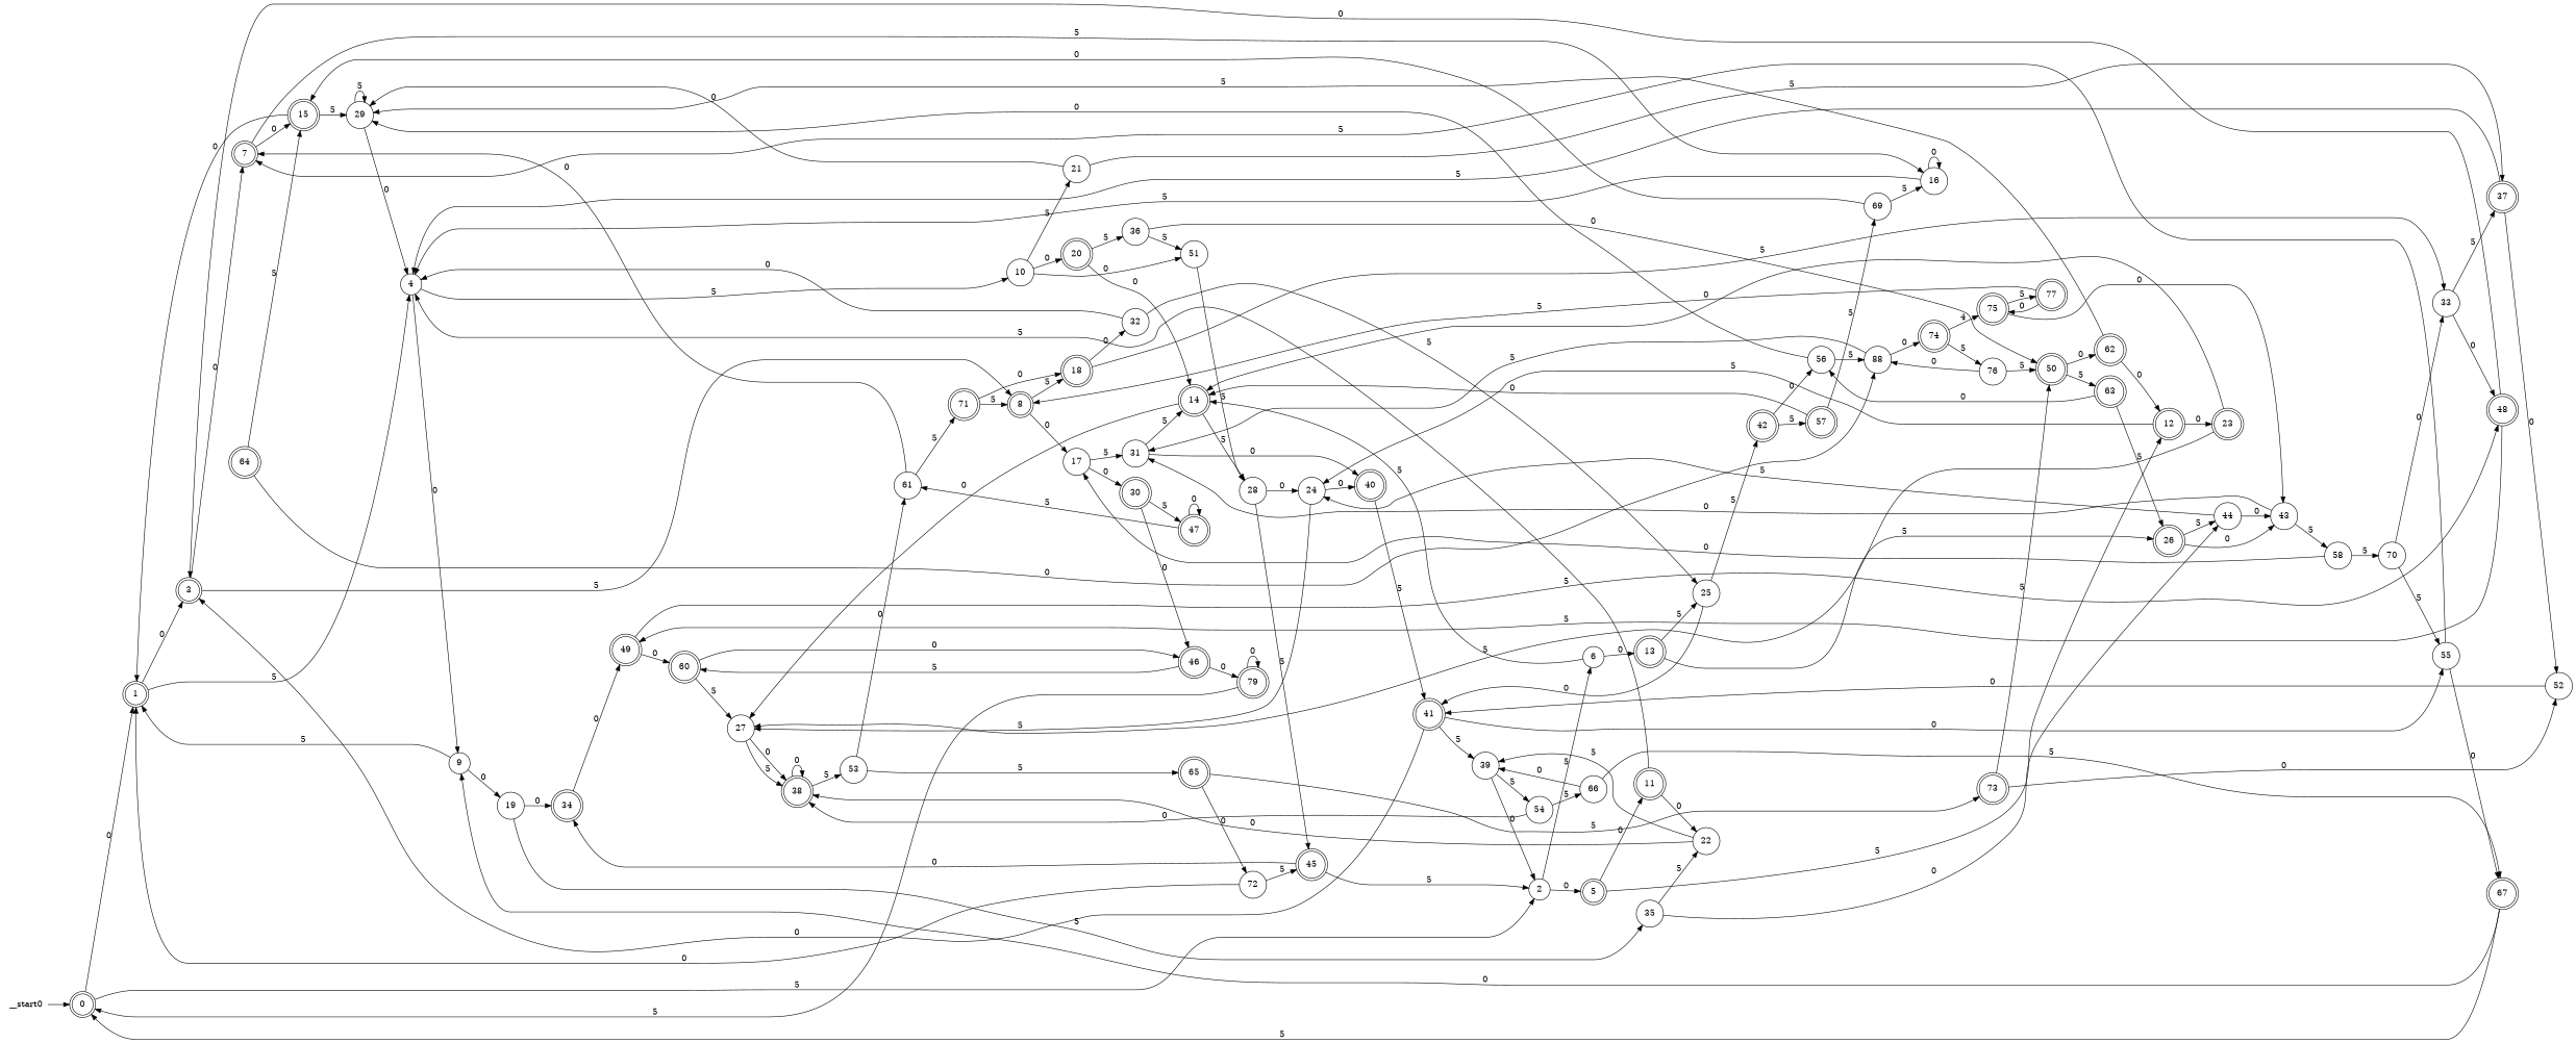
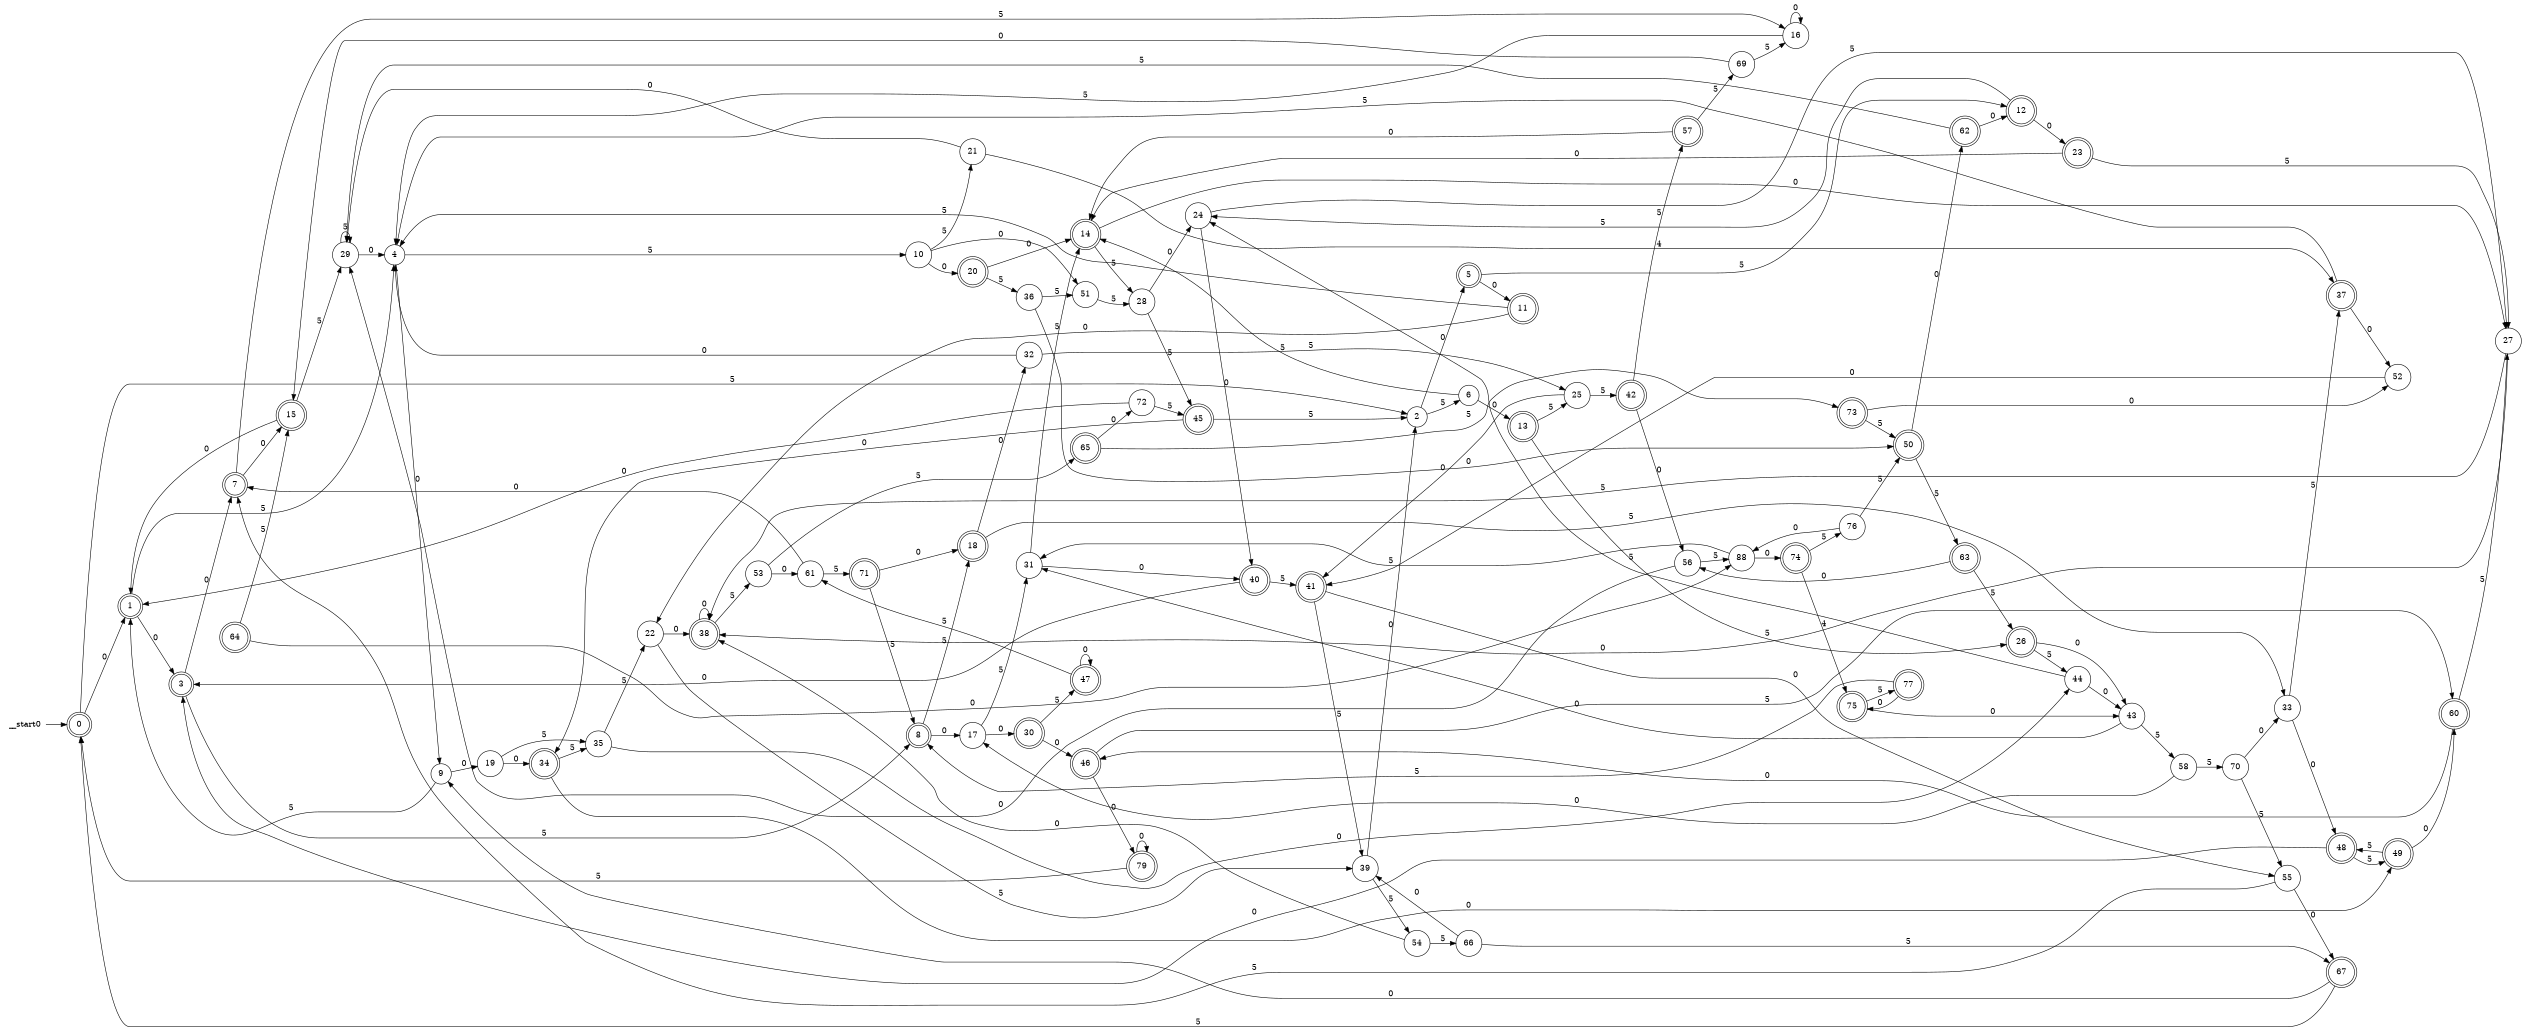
  digraph {
    fontname="DejaVu Serif"
    rankdir=LR
    node [fontname="DejaVu Serif" shape=doublecircle]
    edge [fontname="DejaVu Serif"]
    n1 [label=0]
    n2 [label=1]
    n3 [label=2 shape=circle]
    n4 [label=3]
    n5 [label=4 shape=circle]
    n6 [label=5]
    n7 [label=6 shape=circle]
    n8 [label=7]
    n9 [label=8]
    n10 [label=9 shape=circle]
    n11 [label=10 shape=circle]
    n12 [label=11]
    n13 [label=12]
    n14 [label=13]
    n15 [label=14]
    n16 [label=15]
    n17 [label=16 shape=circle]
    n18 [label=17 shape=circle]
    n19 [label=18]
    n20 [label=19 shape=circle]
    n21 [label=20]
    n22 [label=21 shape=circle]
    n23 [label=51 shape=circle]
    n24 [label=22 shape=circle]
    n25 [label=23]
    n26 [label=24 shape=circle]
    n27 [label=25 shape=circle]
    n28 [label=26]
    n29 [label=27 shape=circle]
    n30 [label=28 shape=circle]
    n31 [label=29 shape=circle]
    n32 [label=30]
    n33 [label=31 shape=circle]
    n34 [label=32 shape=circle]
    n35 [label=33 shape=circle]
    n36 [label=34]
    n37 [label=35 shape=circle]
    n38 [label=36 shape=circle]
    n39 [label=37]
    n40 [label=38]
    n41 [label=39 shape=circle]
    n42 [label=40]
    n43 [label=41]
    n44 [label=42]
    n45 [label=43 shape=circle]
    n46 [label=44 shape=circle]
    n47 [label=45]
    n48 [label=46]
    n49 [label=47]
    n50 [label=48]
    n51 [label=49]
    n52 [label=50]
    n53 [label=52 shape=circle]
    n54 [label=53 shape=circle]
    n55 [label=54 shape=circle]
    n56 [label=55 shape=circle]
    n57 [label=56 shape=circle]
    n58 [label=57]
    n59 [label=58 shape=circle]
    n60 [label=79]
    n61 [label=60]
    n62 [label=61 shape=circle]
    n63 [label=62]
    n64 [label=63]
    n65 [label=65]
    n66 [label=66 shape=circle]
    n67 [label=67]
    n68 [label=88 shape=circle]
    n69 [label=69 shape=circle]
    n70 [label=70 shape=circle]
    n71 [label=71]
    n72 [label=64]
    n73 [label=72 shape=circle]
    n74 [label=73]
    n75 [label=74]
    n76 [label=75]
    n77 [label=76 shape=circle]
    n78 [label=77]
    __start0 [height=0 shape=none width=0]
    n1 -> n2 [label=0]
    n1 -> n3 [label=5]
    n2 -> n4 [label=0]
    n2 -> n5 [label=5]
    n3 -> n6 [label=0]
    n3 -> n7 [label=5]
    n4 -> n8 [label=0]
    n4 -> n9 [label=5]
    n5 -> n10 [label=0]
    n5 -> n11 [label=5]
    n6 -> n12 [label=0]
    n6 -> n13 [label=5]
    n7 -> n14 [label=0]
    n7 -> n15 [label=5]
    n8 -> n16 [label=0]
    n8 -> n17 [label=5]
    n9 -> n18 [label=0]
    n9 -> n19 [label=5]
    n10 -> n2 [label=5]
    n10 -> n20 [label=0]
    n11 -> n21 [label=0]
    n11 -> n22 [label=5]
    n11 -> n23 [label=0]
    n12 -> n5 [label=5]
    n12 -> n24 [label=0]
    n13 -> n25 [label=0]
    n13 -> n26 [label=5]
    n14 -> n27 [label=5]
    n14 -> n28 [label=5]
    n15 -> n29 [label=0]
    n15 -> n30 [label=5]
    n16 -> n2 [label=0]
    n16 -> n31 [label=5]
    n17 -> n5 [label=5]
    n17 -> n17 [label=0]
    n18 -> n32 [label=0]
    n18 -> n33 [label=5]
    n19 -> n34 [label=0]
    n19 -> n35 [label=5]
    n20 -> n36 [label=0]
    n20 -> n37 [label=5]
    n21 -> n15 [label=0]
    n21 -> n38 [label=5]
    n22 -> n31 [label=0]
-   n22 -> n39 [label=5]
+   n22 -> n39 [label=4]
    n23 -> n30 [label=5]
    n24 -> n40 [label=0]
    n24 -> n41 [label=5]
    n25 -> n15 [label=0]
    n25 -> n29 [label=5]
    n26 -> n29 [label=5]
    n26 -> n42 [label=0]
    n27 -> n43 [label=0]
    n27 -> n44 [label=5]
    n28 -> n45 [label=0]
    n28 -> n46 [label=5]
    n29 -> n40 [label=0]
    n29 -> n40 [label=5]
    n30 -> n26 [label=0]
    n30 -> n47 [label=5]
    n31 -> n5 [label=0]
    n31 -> n31 [label=5]
    n32 -> n48 [label=0]
    n32 -> n49 [label=5]
    n33 -> n15 [label=5]
    n33 -> n42 [label=0]
    n34 -> n5 [label=0]
    n34 -> n27 [label=5]
    n35 -> n39 [label=5]
    n35 -> n50 [label=0]
+   n36 -> n37 [label=5]
    n36 -> n51 [label=0]
    n37 -> n24 [label=5]
    n37 -> n46 [label=0]
    n38 -> n23 [label=5]
    n38 -> n52 [label=0]
    n39 -> n5 [label=5]
    n39 -> n53 [label=0]
    n40 -> n40 [label=0]
    n40 -> n54 [label=5]
    n41 -> n3 [label=0]
    n41 -> n55 [label=5]
-   n43 -> n4 [label=0]
+   n42 -> n4 [label=0]
    n42 -> n43 [label=5]
    n43 -> n41 [label=5]
    n43 -> n56 [label=0]
    n44 -> n57 [label=0]
    n44 -> n58 [label=5]
    n45 -> n33 [label=0]
    n45 -> n59 [label=5]
    n46 -> n26 [label=5]
    n46 -> n45 [label=0]
    n47 -> n3 [label=5]
    n47 -> n36 [label=0]
    n48 -> n60 [label=0]
    n48 -> n61 [label=5]
    n49 -> n49 [label=0]
    n49 -> n62 [label=5]
    n50 -> n4 [label=0]
    n50 -> n51 [label=5]
    n51 -> n50 [label=5]
    n51 -> n61 [label=0]
    n52 -> n63 [label=0]
    n52 -> n64 [label=5]
    n53 -> n43 [label=0]
    n54 -> n62 [label=0]
    n54 -> n65 [label=5]
    n55 -> n40 [label=0]
    n55 -> n66 [label=5]
    n56 -> n8 [label=5]
    n56 -> n67 [label=0]
    n57 -> n31 [label=0]
    n57 -> n68 [label=5]
    n58 -> n15 [label=0]
    n58 -> n69 [label=5]
    n59 -> n18 [label=0]
    n59 -> n70 [label=5]
    n60 -> n1 [label=5]
    n60 -> n60 [label=0]
    n61 -> n29 [label=5]
    n61 -> n48 [label=0]
    n62 -> n8 [label=0]
    n62 -> n71 [label=5]
    n63 -> n13 [label=0]
    n63 -> n31 [label=5]
    n64 -> n28 [label=5]
    n64 -> n57 [label=0]
    n65 -> n73 [label=0]
    n65 -> n74 [label=5]
    n66 -> n41 [label=0]
    n66 -> n67 [label=5]
    n67 -> n1 [label=5]
    n67 -> n10 [label=0]
    n68 -> n33 [label=5]
    n68 -> n75 [label=0]
    n69 -> n16 [label=0]
    n69 -> n17 [label=5]
    n70 -> n35 [label=0]
    n70 -> n56 [label=5]
    n71 -> n9 [label=5]
    n71 -> n19 [label=0]
    n72 -> n16 [label=5]
    n72 -> n68 [label=0]
    n73 -> n2 [label=0]
    n73 -> n47 [label=5]
    n74 -> n52 [label=5]
    n74 -> n53 [label=0]
    n75 -> n76 [label=4]
    n75 -> n77 [label=5]
    n76 -> n45 [label=0]
    n76 -> n78 [label=5]
    n77 -> n52 [label=5]
    n77 -> n68 [label=0]
    n78 -> n9 [label=5]
    n78 -> n76 [label=0]
    __start0 -> n1
  }
